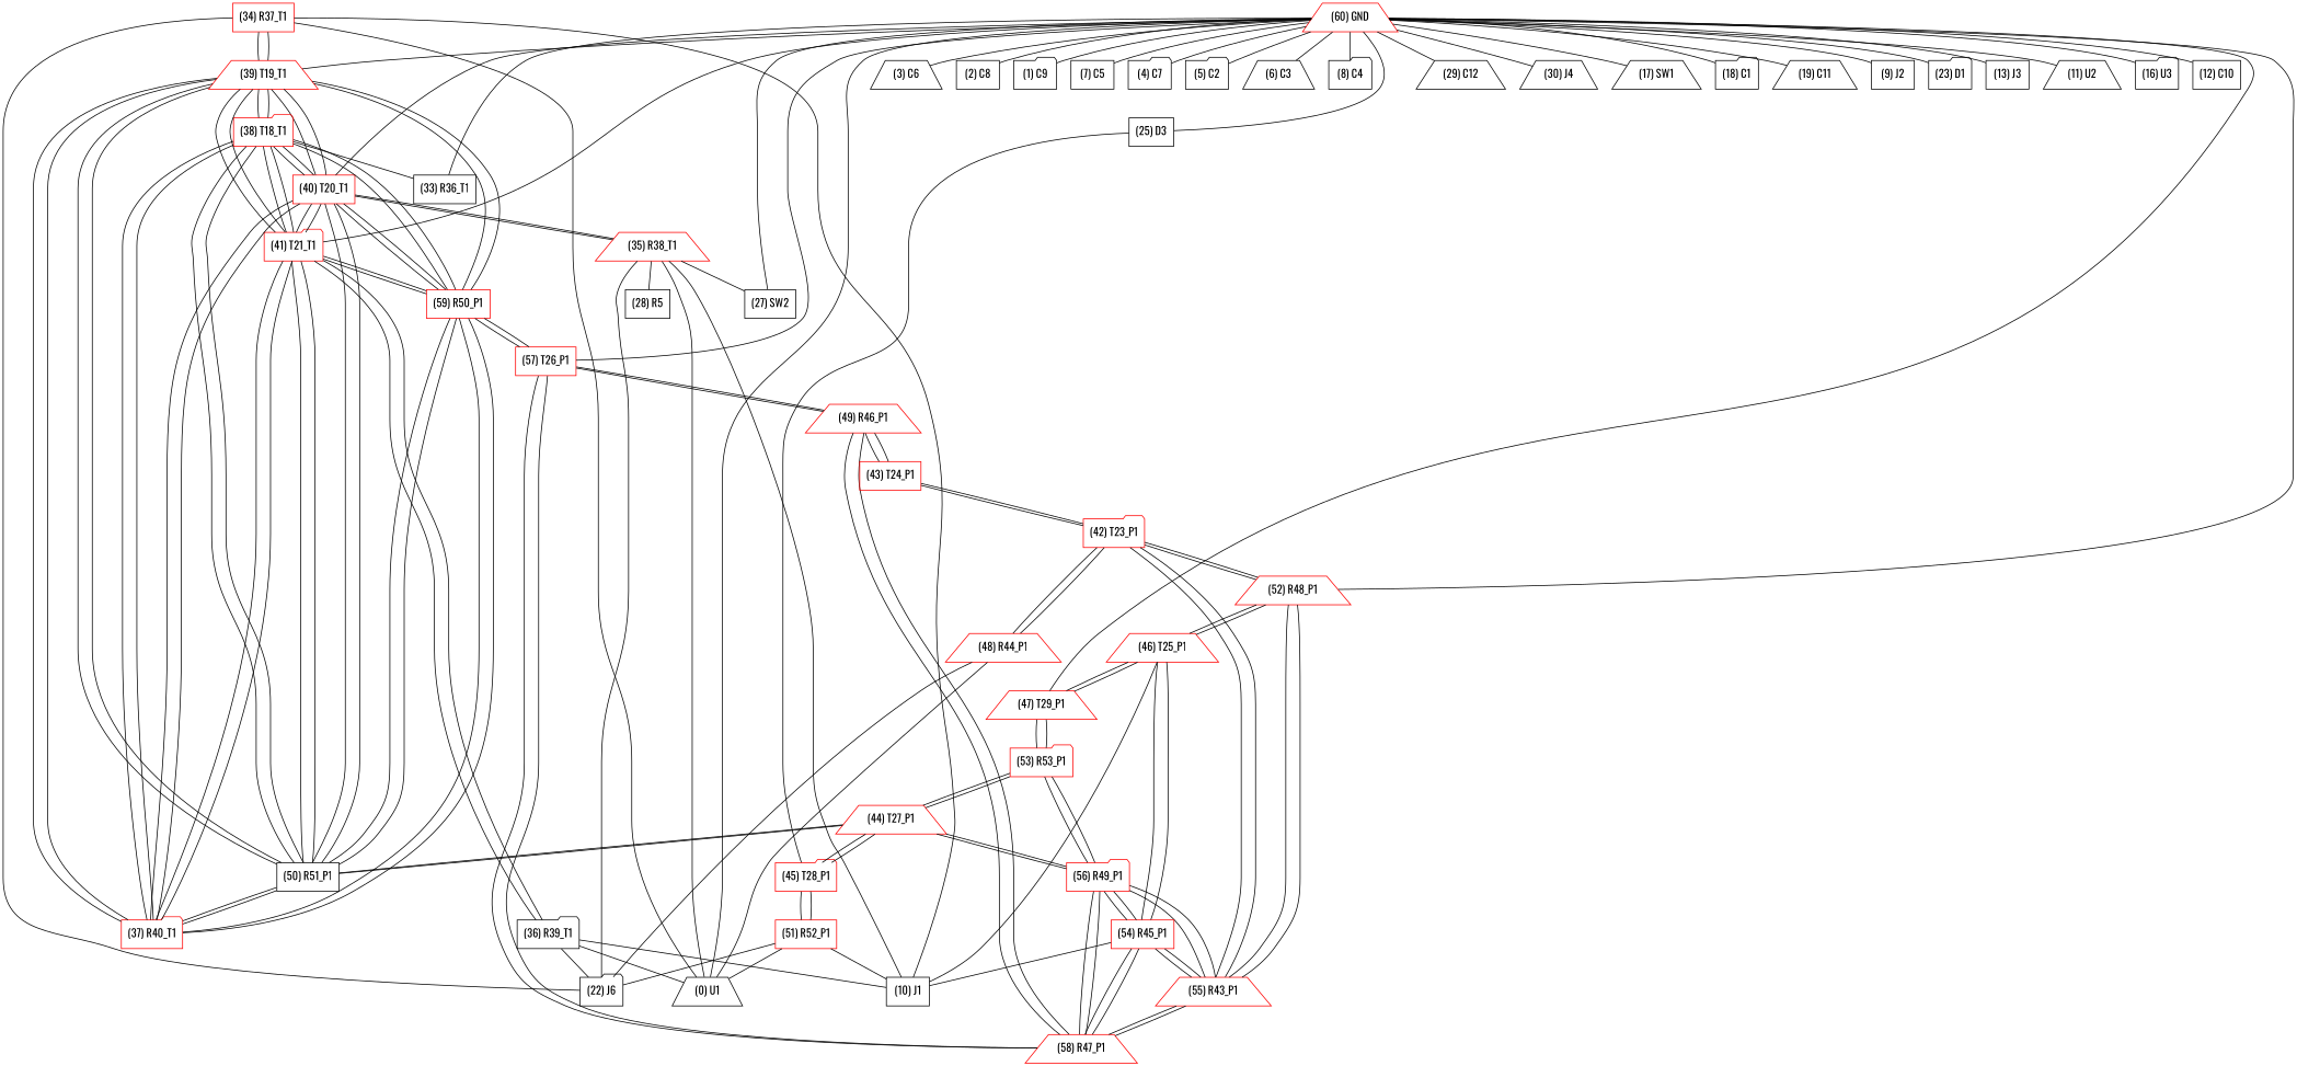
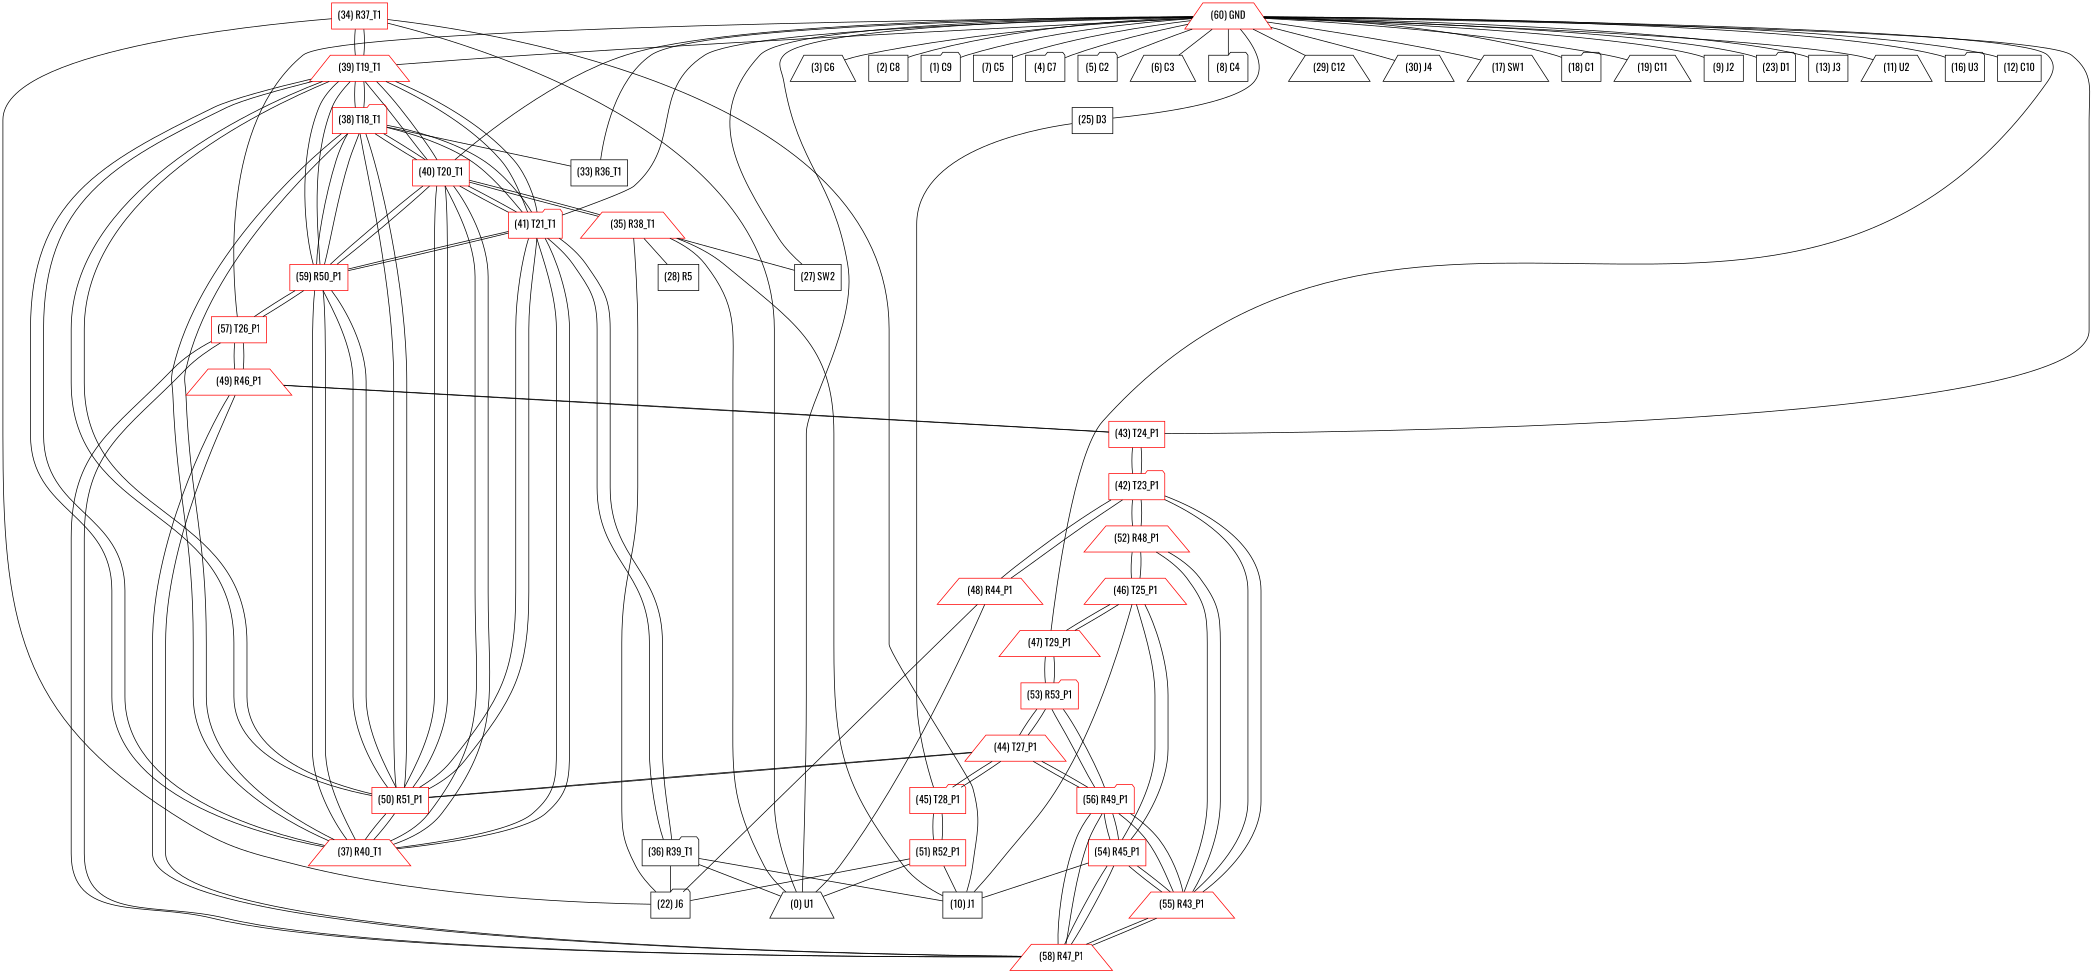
  graph {
    fontname=Oswald
    node [fontname=Oswald shape=trapezium]
    edge [fontname=Oswald]
    n1 [color=red label="(34) R37_T1" shape=box]
    n2 [label="(0) U1"]
    n3 [label="(22) J6" shape=folder]
    n4 [label="(10) J1" shape=box]
    n5 [color=red label="(39) T19_T1"]
    n6 [color=red label="(40) T20_T1" shape=box]
    n7 [color=red label="(41) T21_T1" shape=folder]
-   n8 [color=red label="(37) R40_T1" shape=folder]
-   n9 [color=black label="(50) R51_P1" shape=box]
+   n8 [color=red label="(37) R40_T1"]
+   n9 [color=red label="(50) R51_P1" shape=box]
    n10 [color=red label="(59) R50_P1" shape=box]
    n11 [color=red label="(38) T18_T1" shape=folder]
    n12 [color=red label="(35) R38_T1"]
    n13 [color=black label="(36) R39_T1" shape=folder]
    n14 [color=red label="(44) T27_P1"]
    n15 [color=red label="(57) T26_P1" shape=box]
    n16 [label="(33) R36_T1" shape=box]
    n17 [label="(28) R5" shape=box]
    n18 [label="(27) SW2" shape=box]
    n19 [color=red label="(56) R49_P1" shape=folder]
    n20 [color=red label="(45) T28_P1" shape=folder]
    n21 [color=red label="(53) R53_P1" shape=folder]
    n22 [color=red label="(58) R47_P1"]
    n23 [color=red label="(49) R46_P1"]
    n24 [color=red label="(42) T23_P1" shape=folder]
    n25 [color=red label="(52) R48_P1"]
    n26 [color=red label="(55) R43_P1"]
    n27 [color=red label="(43) T24_P1" shape=box]
    n28 [color=red label="(48) R44_P1"]
    n29 [color=red label="(46) T25_P1"]
    n30 [color=red label="(54) R45_P1" shape=box]
    n31 [color=red label="(47) T29_P1"]
    n32 [color=red label="(51) R52_P1" shape=box]
    n33 [color=red label="(60) GND"]
    n34 [label="(3) C6"]
    n35 [label="(2) C8" shape=box]
    n36 [label="(1) C9" shape=folder]
    n37 [label="(7) C5" shape=box]
    n38 [label="(4) C7" shape=folder]
    n39 [label="(5) C2" shape=folder]
    n40 [label="(6) C3"]
    n41 [label="(8) C4" shape=folder]
    n42 [label="(25) D3" shape=box]
    n43 [label="(29) C12"]
    n44 [label="(30) J4"]
    n45 [label="(17) SW1"]
    n46 [label="(18) C1" shape=folder]
    n47 [label="(19) C11"]
    n48 [label="(9) J2" shape=box]
    n49 [label="(23) D1" shape=folder]
    n50 [label="(13) J3" shape=box]
    n51 [label="(11) U2"]
    n52 [label="(16) U3" shape=folder]
    n53 [label="(12) C10" shape=box]
    n1 -- n2
    n1 -- n3
    n1 -- n4
    n1 -- n5
    n5 -- n1
    n5 -- n6
    n5 -- n7
    n5 -- n8
    n5 -- n9
    n5 -- n10
    n5 -- n11
    n6 -- n5
    n6 -- n7
    n6 -- n8
    n6 -- n9
    n6 -- n10
    n6 -- n11
    n6 -- n12
    n7 -- n5
    n7 -- n6
    n7 -- n8
    n7 -- n9
    n7 -- n10
    n7 -- n11
    n7 -- n13
    n8 -- n5
    n8 -- n6
    n8 -- n7
    n8 -- n9
    n8 -- n10
    n8 -- n11
    n9 -- n5
    n9 -- n6
    n9 -- n7
    n9 -- n8
    n9 -- n10
    n9 -- n11
    n9 -- n14
    n10 -- n5
    n10 -- n6
    n10 -- n7
    n10 -- n8
    n10 -- n9
    n10 -- n11
    n10 -- n15
    n11 -- n5
    n11 -- n6
    n11 -- n7
    n11 -- n8
    n11 -- n9
    n11 -- n10
    n11 -- n16
    n12 -- n2
    n12 -- n3
    n12 -- n4
    n12 -- n6
    n12 -- n17
    n12 -- n18
    n13 -- n2
    n13 -- n3
    n13 -- n4
    n13 -- n7
    n14 -- n9
    n14 -- n19
    n14 -- n20
    n14 -- n21
    n15 -- n10
    n15 -- n22
    n15 -- n23
    n19 -- n14
    n19 -- n21
    n19 -- n22
    n19 -- n26
    n19 -- n30
    n20 -- n14
    n20 -- n32
    n21 -- n14
    n21 -- n19
    n21 -- n31
    n22 -- n15
    n22 -- n19
    n22 -- n23
    n22 -- n26
    n22 -- n30
    n23 -- n15
    n23 -- n22
    n23 -- n27
    n24 -- n25
    n24 -- n26
    n24 -- n27
    n24 -- n28
    n25 -- n24
    n25 -- n26
    n25 -- n29
    n26 -- n19
    n26 -- n22
    n26 -- n24
    n26 -- n25
    n26 -- n30
    n27 -- n23
    n27 -- n24
    n28 -- n2
    n28 -- n3
    n28 -- n24
    n29 -- n4
    n29 -- n25
    n29 -- n30
    n29 -- n31
    n30 -- n4
    n30 -- n19
    n30 -- n22
    n30 -- n26
    n30 -- n29
    n31 -- n21
    n31 -- n29
    n32 -- n2
    n32 -- n3
    n32 -- n4
    n32 -- n20
    n33 -- n2
    n33 -- n5
    n33 -- n6
    n33 -- n7
    n33 -- n15
    n33 -- n16
    n33 -- n18
-   n33 -- n25
+   n33 -- n27
    n33 -- n31
    n33 -- n34
    n33 -- n35
    n33 -- n36
    n33 -- n37
    n33 -- n38
    n33 -- n39
    n33 -- n40
    n33 -- n41
    n33 -- n42
    n33 -- n43
    n33 -- n44
    n33 -- n45
    n33 -- n46
    n33 -- n47
    n33 -- n48
    n33 -- n49
    n33 -- n50
    n33 -- n51
    n33 -- n52
    n33 -- n53
    n42 -- n20
  }
